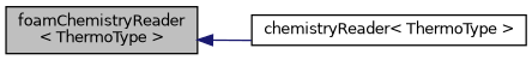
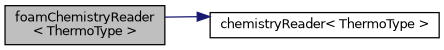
  digraph {
    rankdir=LR
    fontname="DejaVu Sans"
    node [color=black fontname="DejaVu Sans" fontsize=10 shape=record]
    n1 [fillcolor=grey75 fontcolor=black height=0.2 label="foamChemistryReader\l\< ThermoType \>" style=filled width=0.4]
    n2 [height=0.2 label="chemistryReader\< ThermoType \>" width=0.4]
-   n1 -> n2 [color=midnightblue dir=back fontname="DejaVu Sans" fontsize=10 labelfontname=Helvetica labelfontsize=10 style=solid]
+   n2 -> n1 [color=midnightblue dir=back fontname="DejaVu Sans" fontsize=10 labelfontname=Helvetica labelfontsize=10 style=solid]
  }
